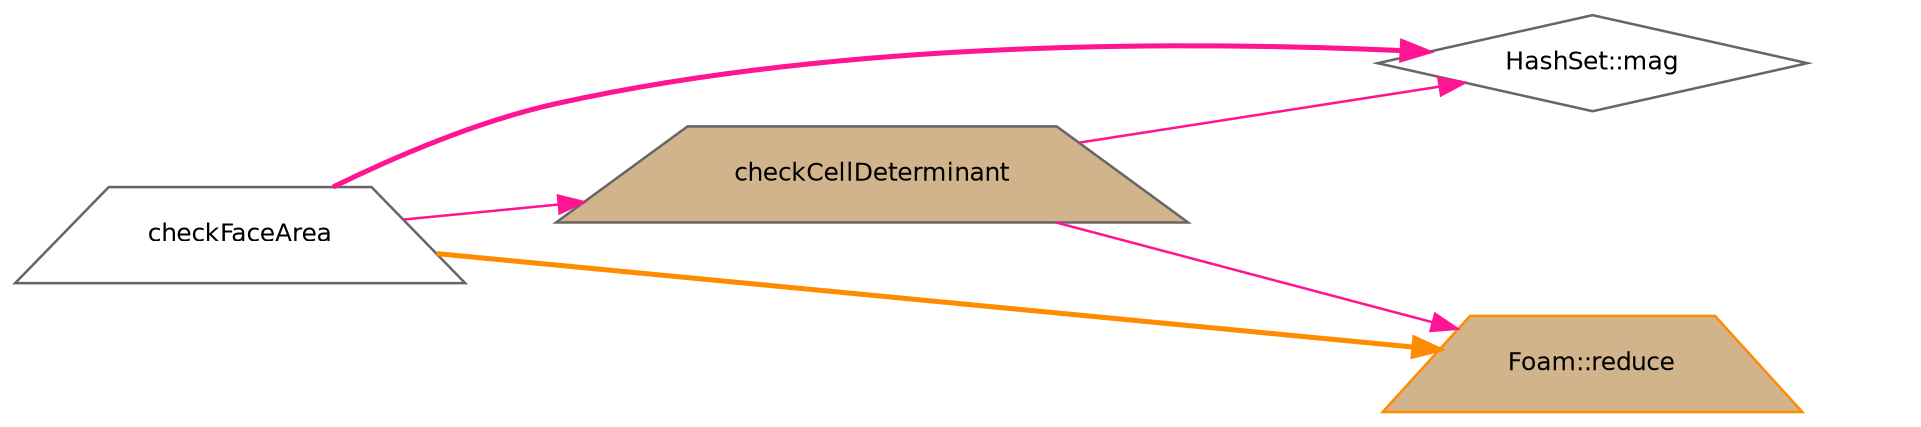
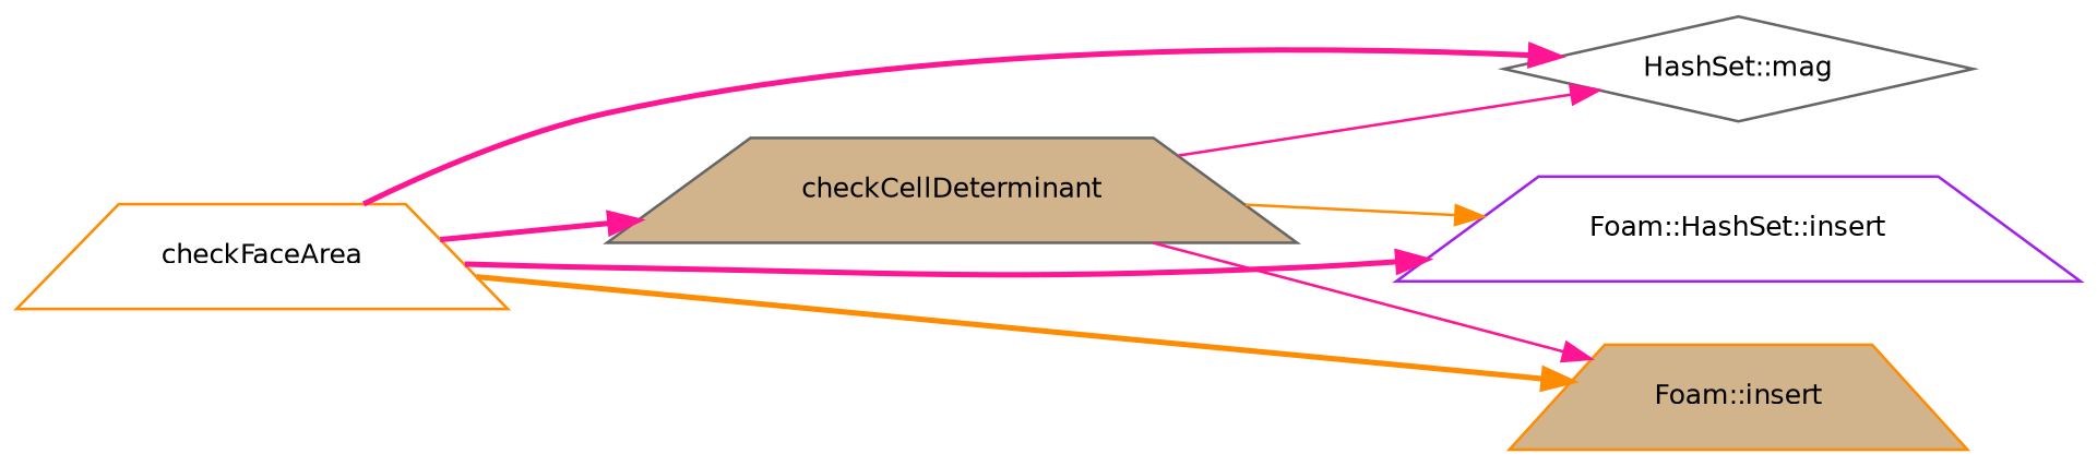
  digraph {
    rankdir=LR
    node [color=darkorange fillcolor=white fontname=Helvetica fontsize=10 shape=trapezium style=filled]
    edge [color=deeppink fontname=Helvetica fontsize=10 labelfontname=Helvetica labelfontsize=10 style=solid]
-   n1 [color=gray40 fontcolor=black height=0.2 label=checkFaceArea width=0.4]
+   n1 [fontcolor=black height=0.2 label=checkFaceArea width=0.4]
    n2 [color=gray40 fillcolor=tan height=0.2 label=checkCellDeterminant width=0.4]
    n3 [color=gray40 height=0.2 label="HashSet::mag" shape=diamond width=0.4]
-   n5 [fillcolor=tan height=0.2 label="Foam::reduce" width=0.4]
-   n1 -> n2
+   n4 [color=purple height=0.2 label="Foam::HashSet::insert" width=0.4]
+   n5 [fillcolor=tan height=0.2 label="Foam::insert" width=0.4]
+   n1 -> n2 [style=bold]
    n1 -> n3 [style=bold]
+   n1 -> n4 [style=bold]
    n1 -> n5 [color=darkorange style=bold]
    n2 -> n3
+   n2 -> n4 [color=darkorange]
    n2 -> n5
  }
